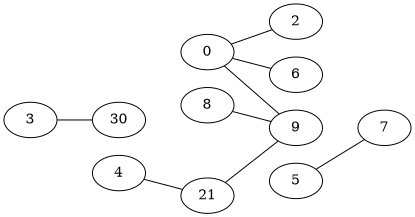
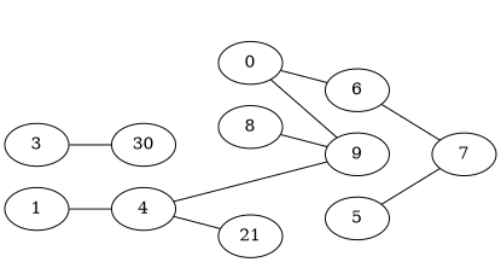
  graph {
    rankdir=LR
    node [type=corner y=116]
    edge [angle0=.04 frequency=1 type0=line]
    0 [type=intersection x=411]
-   2 [x=417 y=256]
    6 [type=intersection x=120 y=394]
    9 [x=105]
    7 [x=129 y=405]
    8 [x=385 y=113]
    3 [type=intersection x=426 y=275]
    n8 [label=30 type=endpoint x=543 y=271]
+   1 [x=96 y=370]
    4 [type=intersection x=101 y=274]
    n11 [label=21 type=endpoint x=-33 y=268]
    5 [x=399 y=417]
-   0 -- 2 [angle0=1.53]
    0 -- 6 [angle0=-.76]
    0 -- 9 [angle0=.11]
+   6 -- 7 [angle0=.89]
    8 -- 9 [angle0=-.01]
    3 -- n8 [angle0=-.03]
-   n11 -- 9 [angle0=-1.55]
+   1 -- 4 [angle0=-1.52]
+   4 -- 9 [angle0=-1.55]
    4 -- n11
    5 -- 7
  }
